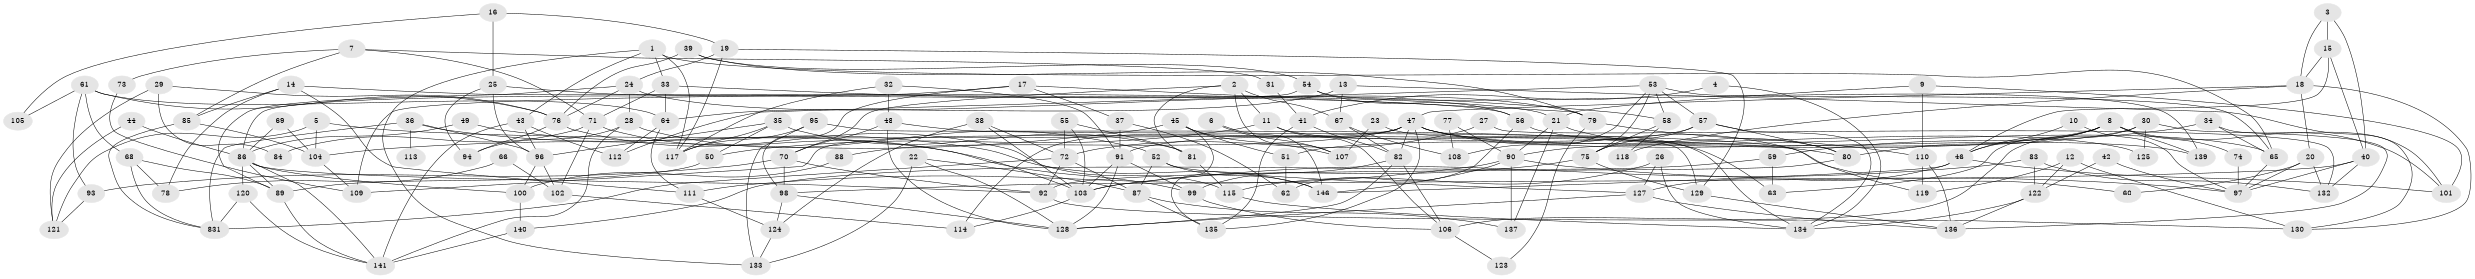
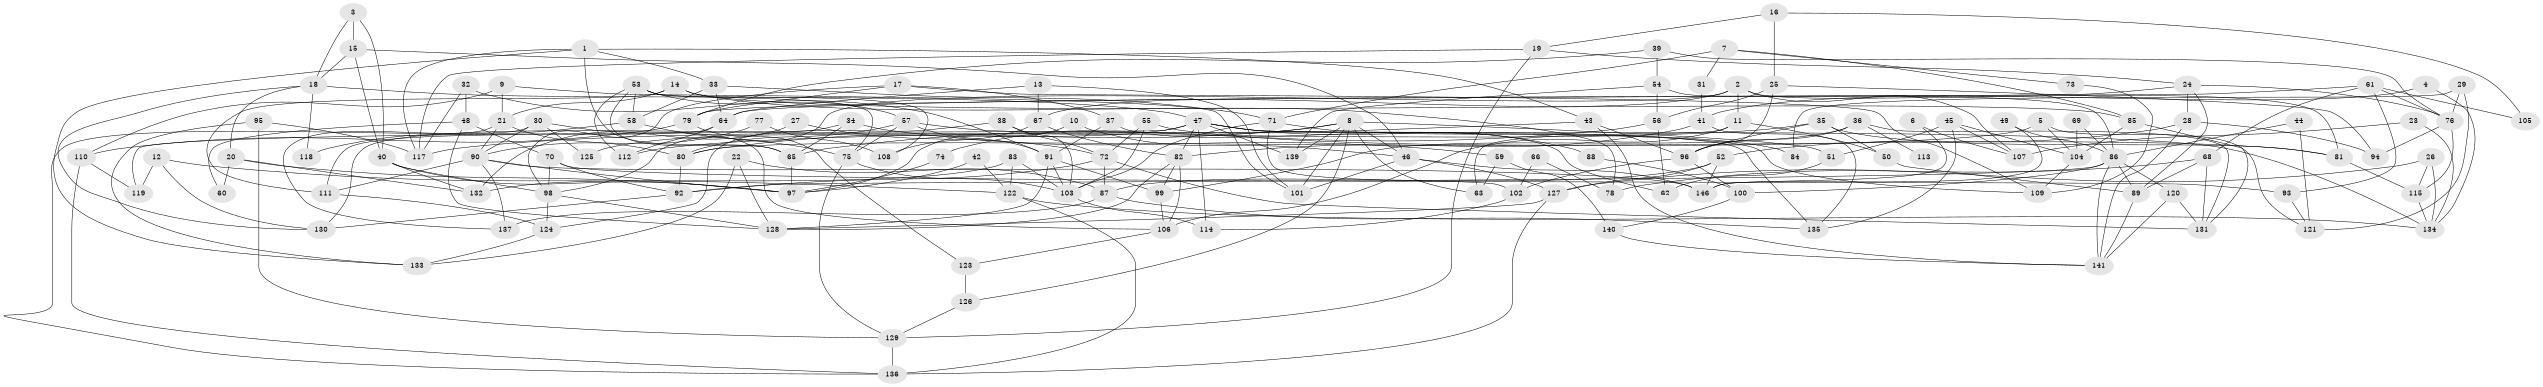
  graph {
    node [color=gray90 style=filled]
    1
    33
    43
    65
    117
    133
    71
    64
    58
    96
    141
    112
    97
    2
    11
    67
    70
    81
    107
    63
    50
    106
    82
    108
    98
    93
    92
    115
    3
    15
    18
    40
    46
    130
    20
    47
    118
    132
    4
    41
    134
    135
    5
    80
    104
    121
    109
    6
    n49 [label=146]
    7
    31
    73
    85
    84
    103
    102
-   131 [label=831]
+   131
    8
    51
    74
    101
+   126
    139
    127
    62
    129
    9
    21
    110
    90
    137
    119
    136
    10
    29
    76
    89
    123
    12
    122
    13
    111
    14
    78
    124
    16
    19
    25
    105
    24
    56
    94
    17
    37
    79
    91
    128
    60
    125
    114
    88
    28
    22
    87
    23
    52
    100
    26
    27
    72
    30
    32
    48
    99
    75
    34
    59
    140
    35
    36
    113
    38
    39
    54
    86
    42
    44
    120
    45
    49
    53
    57
    55
    61
    68
    66
    69
    77
    83
    95
    1 -- 33
    1 -- 43
    1 -- 65
    1 -- 117
    1 -- 133
    33 -- 71
    33 -- 64
    33 -- 58
    43 -- 96
    43 -- 141
    43 -- 112
    65 -- 97
    71 -- 84
    71 -- 103
    71 -- 102
    64 -- 112
    64 -- 111
    58 -- 118
    58 -- 75
    96 -- 102
    96 -- 100
    2 -- 11
    2 -- 67
-   2 -- 70
+   2 -- 98
    2 -- 81
    2 -- 107
    11 -- 63
    11 -- 50
    11 -- 106
    67 -- 82
    67 -- 108
    70 -- 98
    70 -- 93
    70 -- 92
    81 -- 115
    50 -- 89
    106 -- 123
    82 -- 106
    82 -- 128
    82 -- 99
    98 -- 124
    98 -- 128
    93 -- 121
    92 -- 130
    115 -- 134
    3 -- 15
    3 -- 18
    3 -- 40
    15 -- 18
    15 -- 40
    15 -- 46
    18 -- 130
    18 -- 20
    18 -- 47
    18 -- 118
    40 -- 97
    40 -- 98
    40 -- 132
    46 -- n49
    46 -- 101
    46 -- 127
    20 -- 97
    20 -- 132
    20 -- 60
    47 -- 82
    47 -- 135
    47 -- 109
    47 -- 139
    47 -- 119
    47 -- 125
    47 -- 114
    47 -- 88
    4 -- 41
    4 -- 134
    41 -- 82
    41 -- 135
    5 -- 80
    5 -- 104
    5 -- 121
    80 -- 92
    104 -- 109
    6 -- 107
    6 -- n49
    7 -- 71
    7 -- 31
    7 -- 73
    7 -- 85
    31 -- 41
    73 -- 109
    85 -- 104
    85 -- 131
    103 -- 114
    102 -- 114
    8 -- 63
    8 -- 46
    8 -- 80
    8 -- 51
    8 -- 74
    8 -- 101
+   8 -- 126
    8 -- 139
    51 -- 62
    74 -- 97
+   126 -- 129
    127 -- 136
    127 -- 128
    129 -- 136
    9 -- 101
    9 -- 21
    9 -- 110
    21 -- 80
    21 -- 90
    21 -- 137
    110 -- 119
    110 -- 136
    90 -- 97
    90 -- n49
    90 -- 137
    90 -- 111
    10 -- 97
    10 -- 46
    29 -- 121
    29 -- 84
    29 -- 76
    76 -- 115
    76 -- 94
    89 -- 141
+   123 -- 126
    12 -- 130
    12 -- 119
    12 -- 122
    122 -- 134
    122 -- 136
    13 -- 64
    13 -- 67
    13 -- 101
    111 -- 124
    14 -- 85
    14 -- 21
    14 -- 111
    14 -- 78
    124 -- 133
    16 -- 19
    16 -- 25
    16 -- 105
    19 -- 117
    19 -- 129
    19 -- 24
    25 -- 96
    25 -- 56
    25 -- 94
    24 -- 76
    24 -- 89
    24 -- 79
    24 -- 28
    56 -- 65
    56 -- 62
    17 -- 98
    17 -- 109
    17 -- 37
    17 -- 79
    37 -- 62
    37 -- 91
    79 -- 110
    79 -- 123
    91 -- 103
    91 -- 128
    91 -- 99
    88 -- 100
    28 -- 141
    28 -- 94
    28 -- 52
    22 -- 133
    22 -- 128
    22 -- 87
    87 -- 135
    87 -- 137
    23 -- 107
    23 -- 134
    52 -- n49
    52 -- 127
    52 -- 87
    100 -- 140
    26 -- 115
    26 -- 134
    26 -- 127
    27 -- 132
    27 -- 72
    72 -- 92
    72 -- 131
    72 -- 87
    30 -- 106
    30 -- 90
    30 -- 136
    30 -- 125
    32 -- 117
    32 -- 91
    32 -- 48
    48 -- 70
    48 -- 128
    48 -- 60
    99 -- 106
    75 -- 103
    75 -- 129
    34 -- 65
    34 -- 130
    34 -- 59
    59 -- 63
    59 -- 140
    140 -- 141
    35 -- 117
    35 -- 96
    35 -- 81
    35 -- 50
    36 -- 96
    36 -- 131
    36 -- 99
    36 -- 113
    38 -- 103
    38 -- 124
    38 -- 72
    39 -- 76
    39 -- 79
    39 -- 54
    54 -- 139
    54 -- 56
    54 -- 86
    86 -- 141
    86 -- 92
    86 -- 89
    86 -- 100
    86 -- 120
    42 -- 97
    42 -- 122
    44 -- 121
    44 -- 86
    120 -- 141
    120 -- 131
    45 -- 107
    45 -- 135
    45 -- 104
    45 -- 51
    49 -- n49
    49 -- 86
    53 -- 65
    53 -- 58
    53 -- 112
    53 -- 108
    53 -- 75
    53 -- 57
    57 -- 134
    57 -- 80
    57 -- 91
    57 -- 75
    55 -- 81
    55 -- 103
    55 -- 72
    61 -- 64
    61 -- 93
    61 -- 76
    61 -- 105
    61 -- 68
    68 -- 131
    68 -- 89
    68 -- 78
    66 -- 102
    66 -- 78
    69 -- 104
    69 -- 86
    77 -- 108
    77 -- 90
    83 -- 132
    83 -- 103
    83 -- 122
    95 -- 117
    95 -- 133
    95 -- 129
  }
